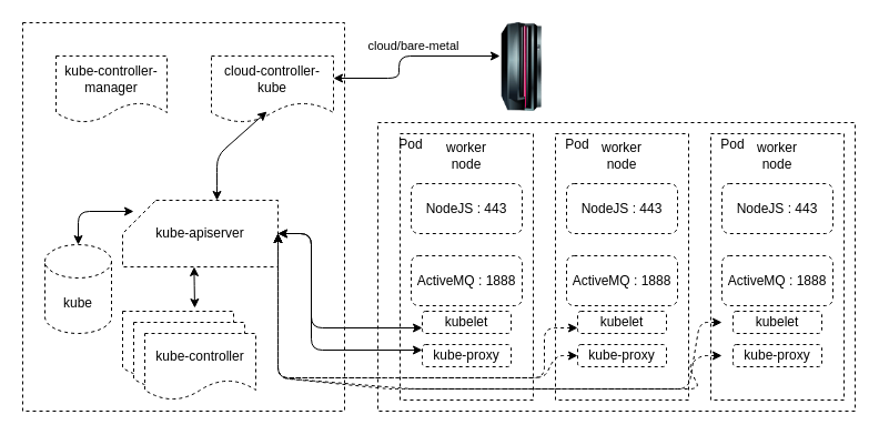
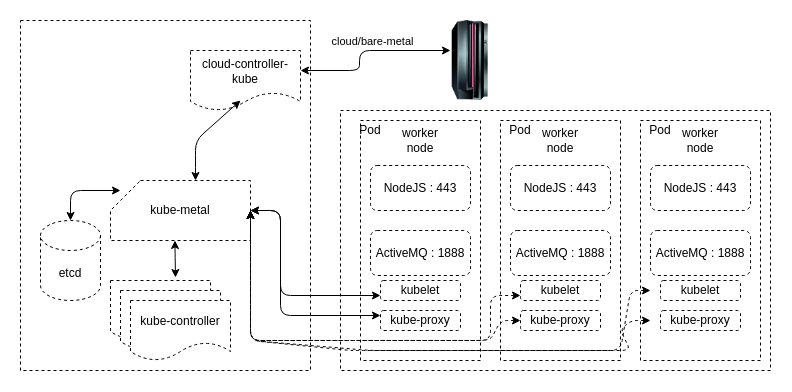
  <mxCell id="0" />
  <mxCell id="1" parent="0" />
  <mxCell id="2" value="" style="rounded=0;whiteSpace=wrap;html=1;dashed=1;" vertex="1" parent="1"><mxGeometry x="20" y="20" width="290" height="350" as="geometry" /></mxCell>
- <mxCell id="3" value="kube-controller-manager" style="shape=document;whiteSpace=wrap;html=1;boundedLbl=1;dashed=1;" vertex="1" parent="1"><mxGeometry x="50" y="50" width="100" height="60" as="geometry" /></mxCell>
  <mxCell id="4" value="cloud-controller-kube" style="shape=document;whiteSpace=wrap;html=1;boundedLbl=1;dashed=1;" vertex="1" parent="1"><mxGeometry x="190" y="50" width="110" height="60" as="geometry" /></mxCell>
- <mxCell id="5" value="kube-apiserver" style="shape=card;whiteSpace=wrap;html=1;dashed=1;" vertex="1" parent="1"><mxGeometry x="110" y="180" width="140" height="60" as="geometry" /></mxCell>
- <mxCell id="6" value="kube" style="shape=cylinder3;whiteSpace=wrap;html=1;boundedLbl=1;backgroundOutline=1;size=15;dashed=1;" vertex="1" parent="1"><mxGeometry x="40" y="220" width="60" height="80" as="geometry" /></mxCell>
+ <mxCell id="5" value="kube-metal" style="shape=card;whiteSpace=wrap;html=1;dashed=1;" vertex="1" parent="1"><mxGeometry x="110" y="180" width="140" height="60" as="geometry" /></mxCell>
+ <mxCell id="6" value="etcd" style="shape=cylinder3;whiteSpace=wrap;html=1;boundedLbl=1;backgroundOutline=1;size=15;dashed=1;" vertex="1" parent="1"><mxGeometry x="40" y="220" width="60" height="80" as="geometry" /></mxCell>
  <mxCell id="7" value="" style="shape=document;whiteSpace=wrap;html=1;boundedLbl=1;dashed=1;" vertex="1" parent="1"><mxGeometry x="110" y="280" width="100" height="60" as="geometry" /></mxCell>
  <mxCell id="8" value="" style="shape=document;whiteSpace=wrap;html=1;boundedLbl=1;dashed=1;" vertex="1" parent="1"><mxGeometry x="120" y="290" width="100" height="60" as="geometry" /></mxCell>
  <mxCell id="9" value="kube-controller" style="shape=document;whiteSpace=wrap;html=1;boundedLbl=1;dashed=1;" vertex="1" parent="1"><mxGeometry x="130" y="300" width="100" height="60" as="geometry" /></mxCell>
  <mxCell id="10" value="" style="endArrow=classic;startArrow=classic;html=1;entryX=0;entryY=0;entryDx=85;entryDy=0;entryPerimeter=0;" edge="1" parent="1" target="5"><mxGeometry width="50" height="50" relative="1" as="geometry"><mxPoint x="240" y="100" as="sourcePoint" /><mxPoint x="190" y="190" as="targetPoint" /><Array as="points"><mxPoint x="195" y="140" /><mxPoint x="195" y="160" /></Array></mxGeometry></mxCell>
  <mxCell id="11" value="" style="endArrow=classic;startArrow=classic;html=1;entryX=0.5;entryY=0;entryDx=0;entryDy=0;entryPerimeter=0;" edge="1" parent="1"><mxGeometry width="50" height="50" relative="1" as="geometry"><mxPoint x="120" y="190" as="sourcePoint" /><mxPoint x="70" y="220" as="targetPoint" /><Array as="points"><mxPoint x="70" y="190" /></Array></mxGeometry></mxCell>
  <mxCell id="12" value="" style="endArrow=classic;startArrow=classic;html=1;" edge="1" parent="1"><mxGeometry width="50" height="50" relative="1" as="geometry"><mxPoint x="174.5" y="240" as="sourcePoint" /><mxPoint x="175" y="277" as="targetPoint" /><Array as="points"><mxPoint x="174.5" y="247" /></Array></mxGeometry></mxCell>
  <mxCell id="13" value="" style="image;html=1;image=img/lib/clip_art/computers/Mainframe_128x128.png;dashed=1;" vertex="1" parent="1"><mxGeometry x="430" y="20" width="80" height="80" as="geometry" /></mxCell>
  <mxCell id="14" value="" style="endArrow=classic;startArrow=classic;html=1;" edge="1" parent="1"><mxGeometry width="50" height="50" relative="1" as="geometry"><mxPoint x="450" y="50" as="sourcePoint" /><mxPoint x="300" y="70" as="targetPoint" /><Array as="points"><mxPoint x="359" y="50" /><mxPoint x="359" y="70" /></Array></mxGeometry></mxCell>
  <mxCell id="15" value="cloud/bare-metal" style="edgeLabel;html=1;align=center;verticalAlign=middle;resizable=0;points=[];" vertex="1" connectable="0" parent="14"><mxGeometry x="-0.071" y="2" relative="1" as="geometry"><mxPoint y="-12" as="offset" /></mxGeometry></mxCell>
  <mxCell id="16" value="" style="rounded=0;whiteSpace=wrap;html=1;dashed=1;" vertex="1" parent="1"><mxGeometry x="340" y="110" width="430" height="260" as="geometry" /></mxCell>
  <mxCell id="17" value="" style="rounded=0;whiteSpace=wrap;html=1;dashed=1;" vertex="1" parent="1"><mxGeometry x="360" y="120" width="120" height="240" as="geometry" /></mxCell>
  <mxCell id="18" value="worker node" style="text;html=1;strokeColor=none;fillColor=none;align=center;verticalAlign=middle;whiteSpace=wrap;rounded=0;dashed=1;" vertex="1" parent="1"><mxGeometry x="400" y="130" width="40" height="20" as="geometry" /></mxCell>
  <mxCell id="19" value="" style="rounded=0;whiteSpace=wrap;html=1;dashed=1;" vertex="1" parent="1"><mxGeometry x="500" y="120" width="120" height="240" as="geometry" /></mxCell>
  <mxCell id="20" value="worker node" style="text;html=1;strokeColor=none;fillColor=none;align=center;verticalAlign=middle;whiteSpace=wrap;rounded=0;dashed=1;" vertex="1" parent="1"><mxGeometry x="540" y="130" width="40" height="20" as="geometry" /></mxCell>
  <mxCell id="21" value="" style="rounded=0;whiteSpace=wrap;html=1;dashed=1;" vertex="1" parent="1"><mxGeometry x="640" y="120" width="120" height="240" as="geometry" /></mxCell>
  <mxCell id="22" value="worker node" style="text;html=1;strokeColor=none;fillColor=none;align=center;verticalAlign=middle;whiteSpace=wrap;rounded=0;dashed=1;" vertex="1" parent="1"><mxGeometry x="680" y="130" width="40" height="20" as="geometry" /></mxCell>
  <mxCell id="23" value="NodeJS : 443" style="rounded=1;whiteSpace=wrap;html=1;dashed=1;" vertex="1" parent="1"><mxGeometry x="370" y="165" width="100" height="45" as="geometry" /></mxCell>
  <mxCell id="24" value="ActiveMQ : 1888" style="rounded=1;whiteSpace=wrap;html=1;dashed=1;" vertex="1" parent="1"><mxGeometry x="370" y="230" width="100" height="45" as="geometry" /></mxCell>
  <mxCell id="25" value="Pod" style="text;html=1;strokeColor=none;fillColor=none;align=center;verticalAlign=middle;whiteSpace=wrap;rounded=0;dashed=1;" vertex="1" parent="1"><mxGeometry x="350" y="120" width="40" height="20" as="geometry" /></mxCell>
  <mxCell id="26" value="kubelet" style="rounded=1;whiteSpace=wrap;html=1;dashed=1;" vertex="1" parent="1"><mxGeometry x="380" y="280" width="80" height="20" as="geometry" /></mxCell>
  <mxCell id="27" value="kube-proxy" style="rounded=1;whiteSpace=wrap;html=1;dashed=1;" vertex="1" parent="1"><mxGeometry x="380" y="310" width="80" height="20" as="geometry" /></mxCell>
  <mxCell id="28" value="" style="endArrow=classic;startArrow=classic;html=1;entryX=1;entryY=0.5;entryDx=0;entryDy=0;entryPerimeter=0;exitX=0;exitY=0.75;exitDx=0;exitDy=0;" edge="1" parent="1" source="26" target="5"><mxGeometry width="50" height="50" relative="1" as="geometry"><mxPoint x="250" y="110" as="sourcePoint" /><mxPoint x="205" y="190" as="targetPoint" /><Array as="points"><mxPoint x="280" y="295" /><mxPoint x="280" y="210" /></Array></mxGeometry></mxCell>
  <mxCell id="29" value="" style="endArrow=classic;startArrow=classic;html=1;entryX=1;entryY=0.5;entryDx=0;entryDy=0;entryPerimeter=0;exitX=0;exitY=0.75;exitDx=0;exitDy=0;" edge="1" parent="1" target="5"><mxGeometry width="50" height="50" relative="1" as="geometry"><mxPoint x="380" y="315" as="sourcePoint" /><mxPoint x="250" y="230" as="targetPoint" /><Array as="points"><mxPoint x="280" y="315" /><mxPoint x="280" y="210" /><mxPoint x="260" y="210" /></Array></mxGeometry></mxCell>
  <mxCell id="30" value="NodeJS : 443" style="rounded=1;whiteSpace=wrap;html=1;dashed=1;" vertex="1" parent="1"><mxGeometry x="510" y="165" width="100" height="45" as="geometry" /></mxCell>
  <mxCell id="31" value="ActiveMQ : 1888" style="rounded=1;whiteSpace=wrap;html=1;dashed=1;" vertex="1" parent="1"><mxGeometry x="510" y="230" width="100" height="45" as="geometry" /></mxCell>
  <mxCell id="32" value="kubelet" style="rounded=1;whiteSpace=wrap;html=1;dashed=1;" vertex="1" parent="1"><mxGeometry x="520" y="280" width="80" height="20" as="geometry" /></mxCell>
  <mxCell id="33" value="kube-proxy" style="rounded=1;whiteSpace=wrap;html=1;dashed=1;" vertex="1" parent="1"><mxGeometry x="520" y="310" width="80" height="20" as="geometry" /></mxCell>
  <mxCell id="34" value="NodeJS : 443" style="rounded=1;whiteSpace=wrap;html=1;dashed=1;" vertex="1" parent="1"><mxGeometry x="650" y="165" width="100" height="45" as="geometry" /></mxCell>
  <mxCell id="35" value="ActiveMQ : 1888" style="rounded=1;whiteSpace=wrap;html=1;dashed=1;" vertex="1" parent="1"><mxGeometry x="650" y="230" width="100" height="45" as="geometry" /></mxCell>
  <mxCell id="36" value="kubelet" style="rounded=1;whiteSpace=wrap;html=1;dashed=1;" vertex="1" parent="1"><mxGeometry x="660" y="280" width="80" height="20" as="geometry" /></mxCell>
  <mxCell id="37" value="kube-proxy" style="rounded=1;whiteSpace=wrap;html=1;dashed=1;" vertex="1" parent="1"><mxGeometry x="660" y="310" width="80" height="20" as="geometry" /></mxCell>
  <mxCell id="38" value="Pod" style="text;html=1;strokeColor=none;fillColor=none;align=center;verticalAlign=middle;whiteSpace=wrap;rounded=0;dashed=1;" vertex="1" parent="1"><mxGeometry x="500" y="120" width="40" height="20" as="geometry" /></mxCell>
  <mxCell id="39" value="Pod" style="text;html=1;strokeColor=none;fillColor=none;align=center;verticalAlign=middle;whiteSpace=wrap;rounded=0;dashed=1;" vertex="1" parent="1"><mxGeometry x="640" y="120" width="40" height="20" as="geometry" /></mxCell>
  <mxCell id="40" value="" style="endArrow=classic;startArrow=classic;html=1;dashed=1;exitX=0;exitY=0.75;exitDx=0;exitDy=0;" edge="1" parent="1" source="32"><mxGeometry width="50" height="50" relative="1" as="geometry"><mxPoint x="570" y="350" as="sourcePoint" /><mxPoint x="250" y="210" as="targetPoint" /><Array as="points"><mxPoint x="490" y="295" /><mxPoint x="490" y="340" /><mxPoint x="430" y="340" /><mxPoint x="360" y="340" /><mxPoint x="250" y="340" /></Array></mxGeometry></mxCell>
  <mxCell id="41" value="" style="endArrow=classic;startArrow=classic;html=1;dashed=1;" edge="1" parent="1" source="33"><mxGeometry width="50" height="50" relative="1" as="geometry"><mxPoint x="450" y="315" as="sourcePoint" /><mxPoint x="250" y="210" as="targetPoint" /><Array as="points"><mxPoint x="500" y="320" /><mxPoint x="490" y="340" /><mxPoint x="350" y="340" /><mxPoint x="340" y="340" /><mxPoint x="250" y="340" /></Array></mxGeometry></mxCell>
  <mxCell id="42" value="" style="endArrow=classic;startArrow=classic;html=1;dashed=1;" edge="1" parent="1"><mxGeometry width="50" height="50" relative="1" as="geometry"><mxPoint x="650" y="320" as="sourcePoint" /><mxPoint x="250" y="210" as="targetPoint" /><Array as="points"><mxPoint x="630" y="320" /><mxPoint x="620" y="330" /><mxPoint x="630" y="350" /><mxPoint x="500" y="350" /><mxPoint x="440" y="350" /><mxPoint x="370" y="350" /><mxPoint x="250" y="340" /></Array></mxGeometry></mxCell>
  <mxCell id="43" value="" style="endArrow=classic;startArrow=classic;html=1;dashed=1;" edge="1" parent="1"><mxGeometry width="50" height="50" relative="1" as="geometry"><mxPoint x="650" y="290" as="sourcePoint" /><mxPoint x="250" y="210" as="targetPoint" /><Array as="points"><mxPoint x="630" y="290" /><mxPoint x="620" y="350" /><mxPoint x="360" y="350" /><mxPoint x="350" y="350" /><mxPoint x="250" y="340" /></Array></mxGeometry></mxCell>
